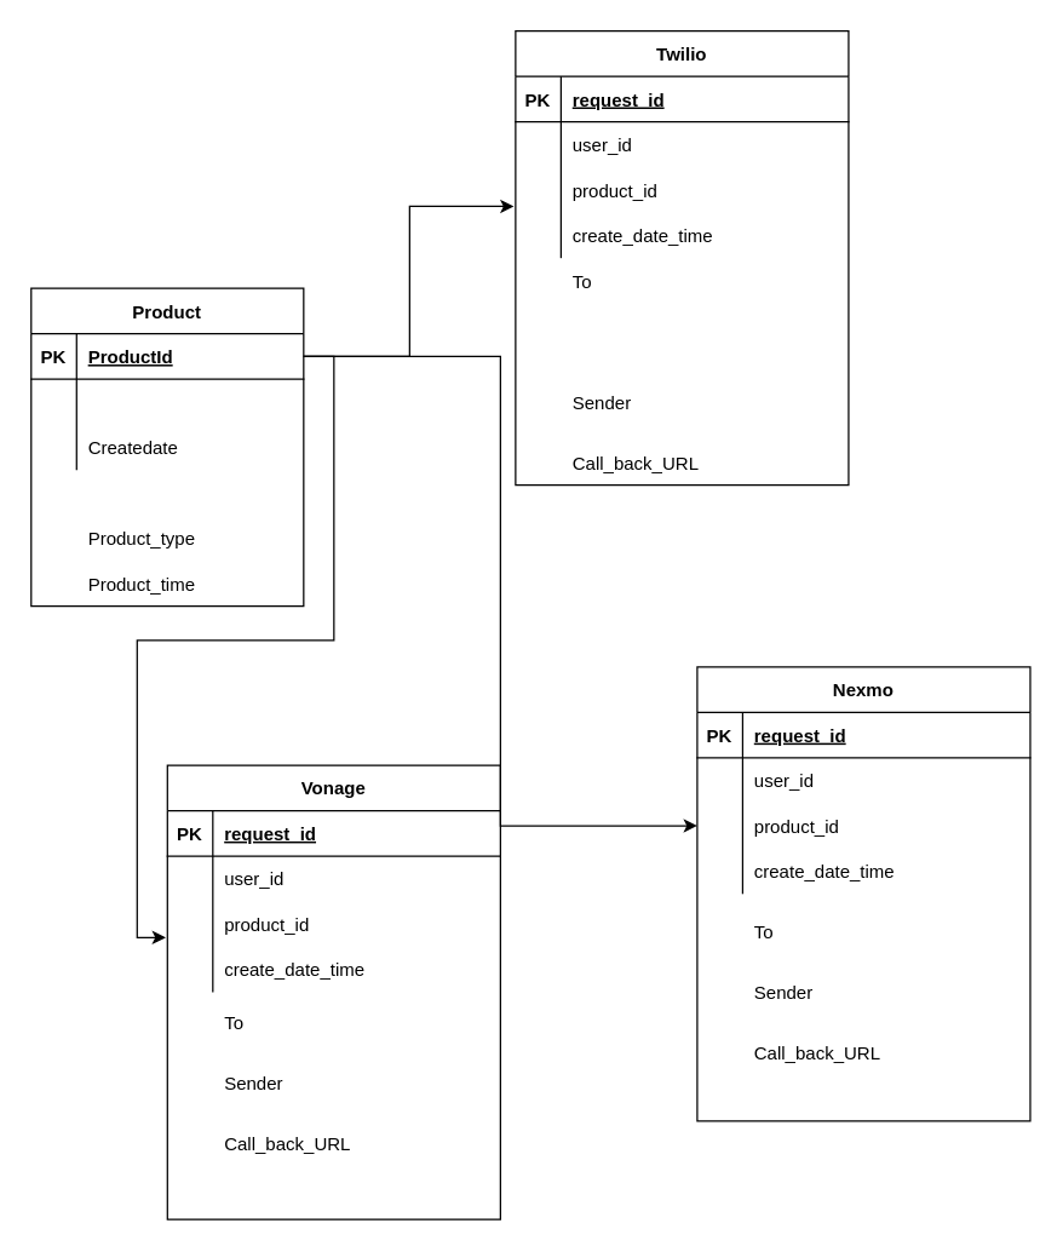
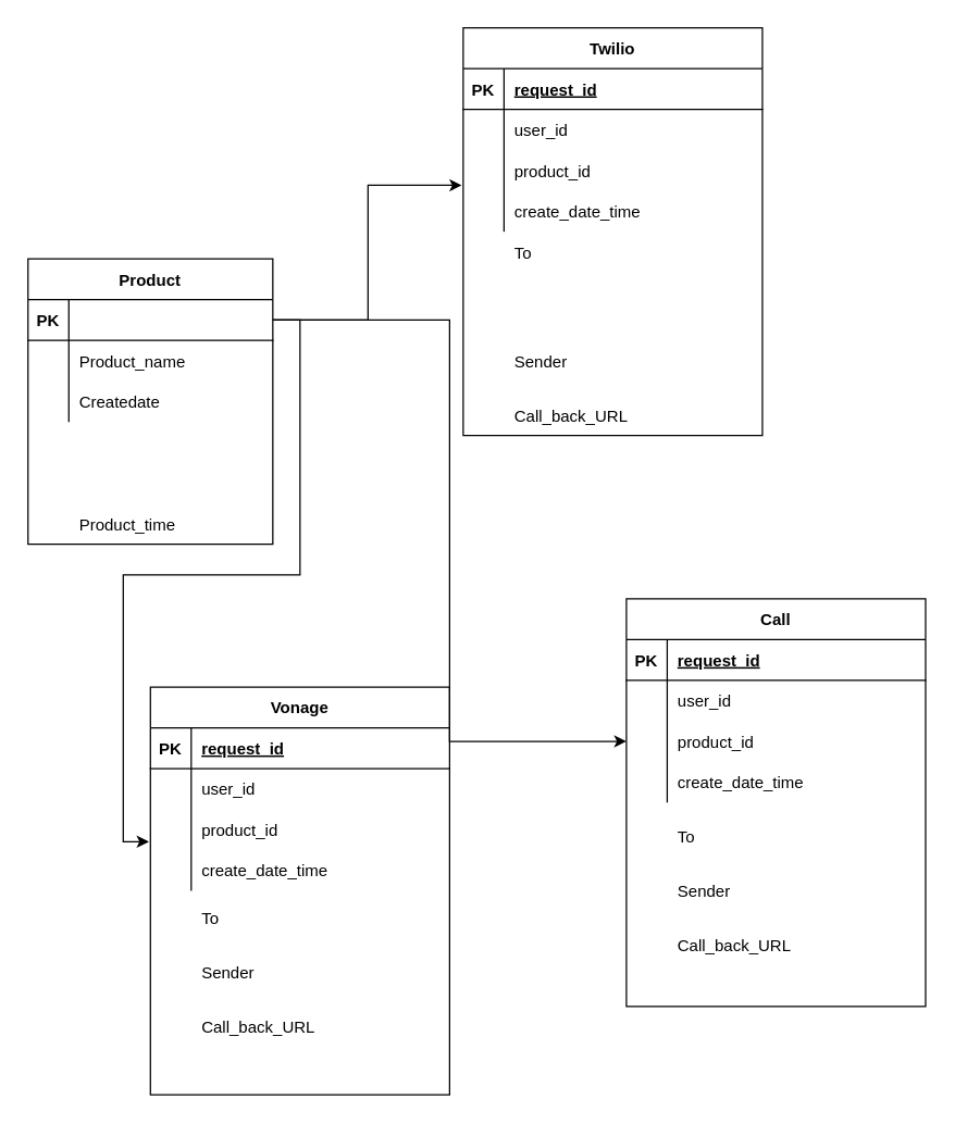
  <mxCell id="0" />
  <mxCell id="1" parent="0" />
  <mxCell id="2" value="Product" style="shape=table;startSize=30;container=1;collapsible=1;childLayout=tableLayout;fixedRows=1;rowLines=0;fontStyle=1;align=center;resizeLast=1;" vertex="1" parent="1"><mxGeometry x="20" y="190" width="180" height="210" as="geometry" /></mxCell>
  <mxCell id="3" value="" style="shape=partialRectangle;collapsible=0;dropTarget=0;pointerEvents=0;fillColor=none;top=0;left=0;bottom=1;right=0;points=[[0,0.5],[1,0.5]];portConstraint=eastwest;" vertex="1" parent="2"><mxGeometry y="30" width="180" height="30" as="geometry" /></mxCell>
  <mxCell id="4" value="PK" style="shape=partialRectangle;connectable=0;fillColor=none;top=0;left=0;bottom=0;right=0;fontStyle=1;overflow=hidden;" vertex="1" parent="3"><mxGeometry width="30" height="30" as="geometry" /></mxCell>
- <mxCell id="5" value="ProductId" style="shape=partialRectangle;connectable=0;fillColor=none;top=0;left=0;bottom=0;right=0;align=left;spacingLeft=6;fontStyle=5;overflow=hidden;" vertex="1" parent="3"><mxGeometry x="30" width="150" height="30" as="geometry" /></mxCell>
  <mxCell id="6" value="" style="shape=partialRectangle;collapsible=0;dropTarget=0;pointerEvents=0;fillColor=none;top=0;left=0;bottom=0;right=0;points=[[0,0.5],[1,0.5]];portConstraint=eastwest;" vertex="1" parent="2"><mxGeometry y="60" width="180" height="30" as="geometry" /></mxCell>
  <mxCell id="7" value="" style="shape=partialRectangle;connectable=0;fillColor=none;top=0;left=0;bottom=0;right=0;editable=1;overflow=hidden;" vertex="1" parent="6"><mxGeometry width="30" height="30" as="geometry" /></mxCell>
+ <mxCell id="8" value="Product_name" style="shape=partialRectangle;connectable=0;fillColor=none;top=0;left=0;bottom=0;right=0;align=left;spacingLeft=6;overflow=hidden;" vertex="1" parent="6"><mxGeometry x="30" width="150" height="30" as="geometry" /></mxCell>
  <mxCell id="9" value="" style="shape=partialRectangle;collapsible=0;dropTarget=0;pointerEvents=0;fillColor=none;top=0;left=0;bottom=0;right=0;points=[[0,0.5],[1,0.5]];portConstraint=eastwest;" vertex="1" parent="2"><mxGeometry y="90" width="180" height="30" as="geometry" /></mxCell>
  <mxCell id="10" value="" style="shape=partialRectangle;connectable=0;fillColor=none;top=0;left=0;bottom=0;right=0;editable=1;overflow=hidden;" vertex="1" parent="9"><mxGeometry width="30" height="30" as="geometry" /></mxCell>
  <mxCell id="11" value="Createdate" style="shape=partialRectangle;connectable=0;fillColor=none;top=0;left=0;bottom=0;right=0;align=left;spacingLeft=6;overflow=hidden;" vertex="1" parent="9"><mxGeometry x="30" width="150" height="30" as="geometry" /></mxCell>
  <mxCell id="12" value="" style="shape=partialRectangle;collapsible=0;dropTarget=0;pointerEvents=0;fillColor=none;top=0;left=0;bottom=0;right=0;points=[[0,0.5],[1,0.5]];portConstraint=eastwest;" vertex="1" parent="2"><mxGeometry y="120" width="180" height="30" as="geometry" /></mxCell>
  <mxCell id="13" value="" style="shape=partialRectangle;connectable=0;fillColor=none;top=0;left=0;bottom=0;right=0;editable=1;overflow=hidden;" vertex="1" parent="12"><mxGeometry width="30" height="30" as="geometry" /></mxCell>
  <mxCell id="14" value="" style="shape=partialRectangle;collapsible=0;dropTarget=0;pointerEvents=0;fillColor=none;top=0;left=0;bottom=0;right=0;points=[[0,0.5],[1,0.5]];portConstraint=eastwest;" vertex="1" parent="1"><mxGeometry x="20" y="340" width="180" height="30" as="geometry" /></mxCell>
  <mxCell id="15" value="" style="shape=partialRectangle;connectable=0;fillColor=none;top=0;left=0;bottom=0;right=0;editable=1;overflow=hidden;" vertex="1" parent="14"><mxGeometry width="30" height="30" as="geometry" /></mxCell>
- <mxCell id="16" value="Product_type" style="shape=partialRectangle;connectable=0;fillColor=none;top=0;left=0;bottom=0;right=0;align=left;spacingLeft=6;overflow=hidden;" vertex="1" parent="14"><mxGeometry x="30" width="150" height="30" as="geometry" /></mxCell>
  <mxCell id="17" value="" style="shape=partialRectangle;collapsible=0;dropTarget=0;pointerEvents=0;fillColor=none;top=0;left=0;bottom=0;right=0;points=[[0,0.5],[1,0.5]];portConstraint=eastwest;" vertex="1" parent="1"><mxGeometry x="20" y="370" width="180" height="30" as="geometry" /></mxCell>
  <mxCell id="18" value="" style="shape=partialRectangle;connectable=0;fillColor=none;top=0;left=0;bottom=0;right=0;editable=1;overflow=hidden;" vertex="1" parent="17"><mxGeometry width="30" height="30" as="geometry" /></mxCell>
  <mxCell id="19" value="Product_time" style="shape=partialRectangle;connectable=0;fillColor=none;top=0;left=0;bottom=0;right=0;align=left;spacingLeft=6;overflow=hidden;" vertex="1" parent="17"><mxGeometry x="30" width="150" height="30" as="geometry" /></mxCell>
  <mxCell id="20" value="Twilio" style="shape=table;startSize=30;container=1;collapsible=1;childLayout=tableLayout;fixedRows=1;rowLines=0;fontStyle=1;align=center;resizeLast=1;" vertex="1" parent="1"><mxGeometry x="340" y="20" width="220" height="300" as="geometry" /></mxCell>
  <mxCell id="21" value="" style="shape=partialRectangle;collapsible=0;dropTarget=0;pointerEvents=0;fillColor=none;top=0;left=0;bottom=1;right=0;points=[[0,0.5],[1,0.5]];portConstraint=eastwest;" vertex="1" parent="20"><mxGeometry y="30" width="220" height="30" as="geometry" /></mxCell>
  <mxCell id="22" value="PK" style="shape=partialRectangle;connectable=0;fillColor=none;top=0;left=0;bottom=0;right=0;fontStyle=1;overflow=hidden;" vertex="1" parent="21"><mxGeometry width="30" height="30" as="geometry" /></mxCell>
  <mxCell id="23" value="request_id" style="shape=partialRectangle;connectable=0;fillColor=none;top=0;left=0;bottom=0;right=0;align=left;spacingLeft=6;fontStyle=5;overflow=hidden;" vertex="1" parent="21"><mxGeometry x="30" width="190" height="30" as="geometry" /></mxCell>
  <mxCell id="24" value="" style="shape=partialRectangle;collapsible=0;dropTarget=0;pointerEvents=0;fillColor=none;top=0;left=0;bottom=0;right=0;points=[[0,0.5],[1,0.5]];portConstraint=eastwest;" vertex="1" parent="20"><mxGeometry y="60" width="220" height="30" as="geometry" /></mxCell>
  <mxCell id="25" value="" style="shape=partialRectangle;connectable=0;fillColor=none;top=0;left=0;bottom=0;right=0;editable=1;overflow=hidden;" vertex="1" parent="24"><mxGeometry width="30" height="30" as="geometry" /></mxCell>
  <mxCell id="26" value="user_id" style="shape=partialRectangle;connectable=0;fillColor=none;top=0;left=0;bottom=0;right=0;align=left;spacingLeft=6;overflow=hidden;" vertex="1" parent="24"><mxGeometry x="30" width="190" height="30" as="geometry" /></mxCell>
  <mxCell id="27" value="" style="shape=partialRectangle;collapsible=0;dropTarget=0;pointerEvents=0;fillColor=none;top=0;left=0;bottom=0;right=0;points=[[0,0.5],[1,0.5]];portConstraint=eastwest;" vertex="1" parent="20"><mxGeometry y="90" width="220" height="30" as="geometry" /></mxCell>
  <mxCell id="28" value="" style="shape=partialRectangle;connectable=0;fillColor=none;top=0;left=0;bottom=0;right=0;editable=1;overflow=hidden;" vertex="1" parent="27"><mxGeometry width="30" height="30" as="geometry" /></mxCell>
  <mxCell id="29" value="product_id" style="shape=partialRectangle;connectable=0;fillColor=none;top=0;left=0;bottom=0;right=0;align=left;spacingLeft=6;overflow=hidden;" vertex="1" parent="27"><mxGeometry x="30" width="190" height="30" as="geometry" /></mxCell>
  <mxCell id="30" value="" style="shape=partialRectangle;collapsible=0;dropTarget=0;pointerEvents=0;fillColor=none;top=0;left=0;bottom=0;right=0;points=[[0,0.5],[1,0.5]];portConstraint=eastwest;" vertex="1" parent="20"><mxGeometry y="120" width="220" height="30" as="geometry" /></mxCell>
  <mxCell id="31" value="" style="shape=partialRectangle;connectable=0;fillColor=none;top=0;left=0;bottom=0;right=0;editable=1;overflow=hidden;" vertex="1" parent="30"><mxGeometry width="30" height="30" as="geometry" /></mxCell>
  <mxCell id="32" value="create_date_time" style="shape=partialRectangle;connectable=0;fillColor=none;top=0;left=0;bottom=0;right=0;align=left;spacingLeft=6;overflow=hidden;" vertex="1" parent="30"><mxGeometry x="30" width="190" height="30" as="geometry" /></mxCell>
  <mxCell id="33" value="To" style="shape=partialRectangle;connectable=0;fillColor=none;top=0;left=0;bottom=0;right=0;align=left;spacingLeft=6;overflow=hidden;" vertex="1" parent="1"><mxGeometry x="370" y="170" width="190" height="30" as="geometry" /></mxCell>
  <mxCell id="34" value="Sender" style="shape=partialRectangle;connectable=0;fillColor=none;top=0;left=0;bottom=0;right=0;align=left;spacingLeft=6;overflow=hidden;" vertex="1" parent="1"><mxGeometry x="370" y="250" width="190" height="30" as="geometry" /></mxCell>
  <mxCell id="35" value="Call_back_URL" style="shape=partialRectangle;connectable=0;fillColor=none;top=0;left=0;bottom=0;right=0;align=left;spacingLeft=6;overflow=hidden;" vertex="1" parent="1"><mxGeometry x="370" y="290" width="190" height="30" as="geometry" /></mxCell>
- <mxCell id="36" value="Nexmo" style="shape=table;startSize=30;container=1;collapsible=1;childLayout=tableLayout;fixedRows=1;rowLines=0;fontStyle=1;align=center;resizeLast=1;" vertex="1" parent="1"><mxGeometry x="460" y="440" width="220" height="300" as="geometry" /></mxCell>
+ <mxCell id="36" value="Call" style="shape=table;startSize=30;container=1;collapsible=1;childLayout=tableLayout;fixedRows=1;rowLines=0;fontStyle=1;align=center;resizeLast=1;" vertex="1" parent="1"><mxGeometry x="460" y="440" width="220" height="300" as="geometry" /></mxCell>
  <mxCell id="37" value="" style="shape=partialRectangle;collapsible=0;dropTarget=0;pointerEvents=0;fillColor=none;top=0;left=0;bottom=1;right=0;points=[[0,0.5],[1,0.5]];portConstraint=eastwest;" vertex="1" parent="36"><mxGeometry y="30" width="220" height="30" as="geometry" /></mxCell>
  <mxCell id="38" value="PK" style="shape=partialRectangle;connectable=0;fillColor=none;top=0;left=0;bottom=0;right=0;fontStyle=1;overflow=hidden;" vertex="1" parent="37"><mxGeometry width="30" height="30" as="geometry" /></mxCell>
  <mxCell id="39" value="request_id" style="shape=partialRectangle;connectable=0;fillColor=none;top=0;left=0;bottom=0;right=0;align=left;spacingLeft=6;fontStyle=5;overflow=hidden;" vertex="1" parent="37"><mxGeometry x="30" width="190" height="30" as="geometry" /></mxCell>
  <mxCell id="40" value="" style="shape=partialRectangle;collapsible=0;dropTarget=0;pointerEvents=0;fillColor=none;top=0;left=0;bottom=0;right=0;points=[[0,0.5],[1,0.5]];portConstraint=eastwest;" vertex="1" parent="36"><mxGeometry y="60" width="220" height="30" as="geometry" /></mxCell>
  <mxCell id="41" value="" style="shape=partialRectangle;connectable=0;fillColor=none;top=0;left=0;bottom=0;right=0;editable=1;overflow=hidden;" vertex="1" parent="40"><mxGeometry width="30" height="30" as="geometry" /></mxCell>
  <mxCell id="42" value="user_id" style="shape=partialRectangle;connectable=0;fillColor=none;top=0;left=0;bottom=0;right=0;align=left;spacingLeft=6;overflow=hidden;" vertex="1" parent="40"><mxGeometry x="30" width="190" height="30" as="geometry" /></mxCell>
  <mxCell id="43" value="" style="shape=partialRectangle;collapsible=0;dropTarget=0;pointerEvents=0;fillColor=none;top=0;left=0;bottom=0;right=0;points=[[0,0.5],[1,0.5]];portConstraint=eastwest;" vertex="1" parent="36"><mxGeometry y="90" width="220" height="30" as="geometry" /></mxCell>
  <mxCell id="44" value="" style="shape=partialRectangle;connectable=0;fillColor=none;top=0;left=0;bottom=0;right=0;editable=1;overflow=hidden;" vertex="1" parent="43"><mxGeometry width="30" height="30" as="geometry" /></mxCell>
  <mxCell id="45" value="product_id" style="shape=partialRectangle;connectable=0;fillColor=none;top=0;left=0;bottom=0;right=0;align=left;spacingLeft=6;overflow=hidden;" vertex="1" parent="43"><mxGeometry x="30" width="190" height="30" as="geometry" /></mxCell>
  <mxCell id="46" value="" style="shape=partialRectangle;collapsible=0;dropTarget=0;pointerEvents=0;fillColor=none;top=0;left=0;bottom=0;right=0;points=[[0,0.5],[1,0.5]];portConstraint=eastwest;" vertex="1" parent="36"><mxGeometry y="120" width="220" height="30" as="geometry" /></mxCell>
  <mxCell id="47" value="" style="shape=partialRectangle;connectable=0;fillColor=none;top=0;left=0;bottom=0;right=0;editable=1;overflow=hidden;" vertex="1" parent="46"><mxGeometry width="30" height="30" as="geometry" /></mxCell>
  <mxCell id="48" value="create_date_time" style="shape=partialRectangle;connectable=0;fillColor=none;top=0;left=0;bottom=0;right=0;align=left;spacingLeft=6;overflow=hidden;" vertex="1" parent="46"><mxGeometry x="30" width="190" height="30" as="geometry" /></mxCell>
  <mxCell id="49" value="To" style="shape=partialRectangle;connectable=0;fillColor=none;top=0;left=0;bottom=0;right=0;align=left;spacingLeft=6;overflow=hidden;" vertex="1" parent="1"><mxGeometry x="490" y="600" width="190" height="30" as="geometry" /></mxCell>
  <mxCell id="50" value="Sender" style="shape=partialRectangle;connectable=0;fillColor=none;top=0;left=0;bottom=0;right=0;align=left;spacingLeft=6;overflow=hidden;" vertex="1" parent="1"><mxGeometry x="490" y="640" width="190" height="30" as="geometry" /></mxCell>
  <mxCell id="51" value="Call_back_URL" style="shape=partialRectangle;connectable=0;fillColor=none;top=0;left=0;bottom=0;right=0;align=left;spacingLeft=6;overflow=hidden;" vertex="1" parent="1"><mxGeometry x="490" y="680" width="190" height="30" as="geometry" /></mxCell>
  <mxCell id="52" value="Vonage" style="shape=table;startSize=30;container=1;collapsible=1;childLayout=tableLayout;fixedRows=1;rowLines=0;fontStyle=1;align=center;resizeLast=1;" vertex="1" parent="1"><mxGeometry x="110" y="505" width="220" height="300" as="geometry" /></mxCell>
  <mxCell id="53" value="" style="shape=partialRectangle;collapsible=0;dropTarget=0;pointerEvents=0;fillColor=none;top=0;left=0;bottom=1;right=0;points=[[0,0.5],[1,0.5]];portConstraint=eastwest;" vertex="1" parent="52"><mxGeometry y="30" width="220" height="30" as="geometry" /></mxCell>
  <mxCell id="54" value="PK" style="shape=partialRectangle;connectable=0;fillColor=none;top=0;left=0;bottom=0;right=0;fontStyle=1;overflow=hidden;" vertex="1" parent="53"><mxGeometry width="30" height="30" as="geometry" /></mxCell>
  <mxCell id="55" value="request_id" style="shape=partialRectangle;connectable=0;fillColor=none;top=0;left=0;bottom=0;right=0;align=left;spacingLeft=6;fontStyle=5;overflow=hidden;" vertex="1" parent="53"><mxGeometry x="30" width="190" height="30" as="geometry" /></mxCell>
  <mxCell id="56" value="" style="shape=partialRectangle;collapsible=0;dropTarget=0;pointerEvents=0;fillColor=none;top=0;left=0;bottom=0;right=0;points=[[0,0.5],[1,0.5]];portConstraint=eastwest;" vertex="1" parent="52"><mxGeometry y="60" width="220" height="30" as="geometry" /></mxCell>
  <mxCell id="57" value="" style="shape=partialRectangle;connectable=0;fillColor=none;top=0;left=0;bottom=0;right=0;editable=1;overflow=hidden;" vertex="1" parent="56"><mxGeometry width="30" height="30" as="geometry" /></mxCell>
  <mxCell id="58" value="user_id" style="shape=partialRectangle;connectable=0;fillColor=none;top=0;left=0;bottom=0;right=0;align=left;spacingLeft=6;overflow=hidden;" vertex="1" parent="56"><mxGeometry x="30" width="190" height="30" as="geometry" /></mxCell>
  <mxCell id="59" value="" style="shape=partialRectangle;collapsible=0;dropTarget=0;pointerEvents=0;fillColor=none;top=0;left=0;bottom=0;right=0;points=[[0,0.5],[1,0.5]];portConstraint=eastwest;" vertex="1" parent="52"><mxGeometry y="90" width="220" height="30" as="geometry" /></mxCell>
  <mxCell id="60" value="" style="shape=partialRectangle;connectable=0;fillColor=none;top=0;left=0;bottom=0;right=0;editable=1;overflow=hidden;" vertex="1" parent="59"><mxGeometry width="30" height="30" as="geometry" /></mxCell>
  <mxCell id="61" value="product_id" style="shape=partialRectangle;connectable=0;fillColor=none;top=0;left=0;bottom=0;right=0;align=left;spacingLeft=6;overflow=hidden;" vertex="1" parent="59"><mxGeometry x="30" width="190" height="30" as="geometry" /></mxCell>
  <mxCell id="62" value="" style="shape=partialRectangle;collapsible=0;dropTarget=0;pointerEvents=0;fillColor=none;top=0;left=0;bottom=0;right=0;points=[[0,0.5],[1,0.5]];portConstraint=eastwest;" vertex="1" parent="52"><mxGeometry y="120" width="220" height="30" as="geometry" /></mxCell>
  <mxCell id="63" value="" style="shape=partialRectangle;connectable=0;fillColor=none;top=0;left=0;bottom=0;right=0;editable=1;overflow=hidden;" vertex="1" parent="62"><mxGeometry width="30" height="30" as="geometry" /></mxCell>
  <mxCell id="64" value="create_date_time" style="shape=partialRectangle;connectable=0;fillColor=none;top=0;left=0;bottom=0;right=0;align=left;spacingLeft=6;overflow=hidden;" vertex="1" parent="62"><mxGeometry x="30" width="190" height="30" as="geometry" /></mxCell>
  <mxCell id="65" value="To" style="shape=partialRectangle;connectable=0;fillColor=none;top=0;left=0;bottom=0;right=0;align=left;spacingLeft=6;overflow=hidden;" vertex="1" parent="1"><mxGeometry x="140" y="660" width="190" height="30" as="geometry" /></mxCell>
  <mxCell id="66" value="Sender" style="shape=partialRectangle;connectable=0;fillColor=none;top=0;left=0;bottom=0;right=0;align=left;spacingLeft=6;overflow=hidden;" vertex="1" parent="1"><mxGeometry x="140" y="700" width="190" height="30" as="geometry" /></mxCell>
  <mxCell id="67" value="Call_back_URL" style="shape=partialRectangle;connectable=0;fillColor=none;top=0;left=0;bottom=0;right=0;align=left;spacingLeft=6;overflow=hidden;" vertex="1" parent="1"><mxGeometry x="140" y="740" width="190" height="30" as="geometry" /></mxCell>
  <mxCell id="68" style="edgeStyle=orthogonalEdgeStyle;rounded=0;orthogonalLoop=1;jettySize=auto;html=1;exitX=1;exitY=0.5;exitDx=0;exitDy=0;entryX=-0.005;entryY=0.861;entryDx=0;entryDy=0;entryPerimeter=0;" edge="1" parent="1" source="3" target="27"><mxGeometry relative="1" as="geometry" /></mxCell>
  <mxCell id="69" style="edgeStyle=orthogonalEdgeStyle;rounded=0;orthogonalLoop=1;jettySize=auto;html=1;exitX=1;exitY=0.5;exitDx=0;exitDy=0;entryX=0;entryY=0.5;entryDx=0;entryDy=0;" edge="1" parent="1" source="3" target="43"><mxGeometry relative="1" as="geometry" /></mxCell>
  <mxCell id="70" style="edgeStyle=orthogonalEdgeStyle;rounded=0;orthogonalLoop=1;jettySize=auto;html=1;entryX=-0.005;entryY=0.794;entryDx=0;entryDy=0;entryPerimeter=0;" edge="1" parent="1" source="3" target="59"><mxGeometry relative="1" as="geometry" /></mxCell>
